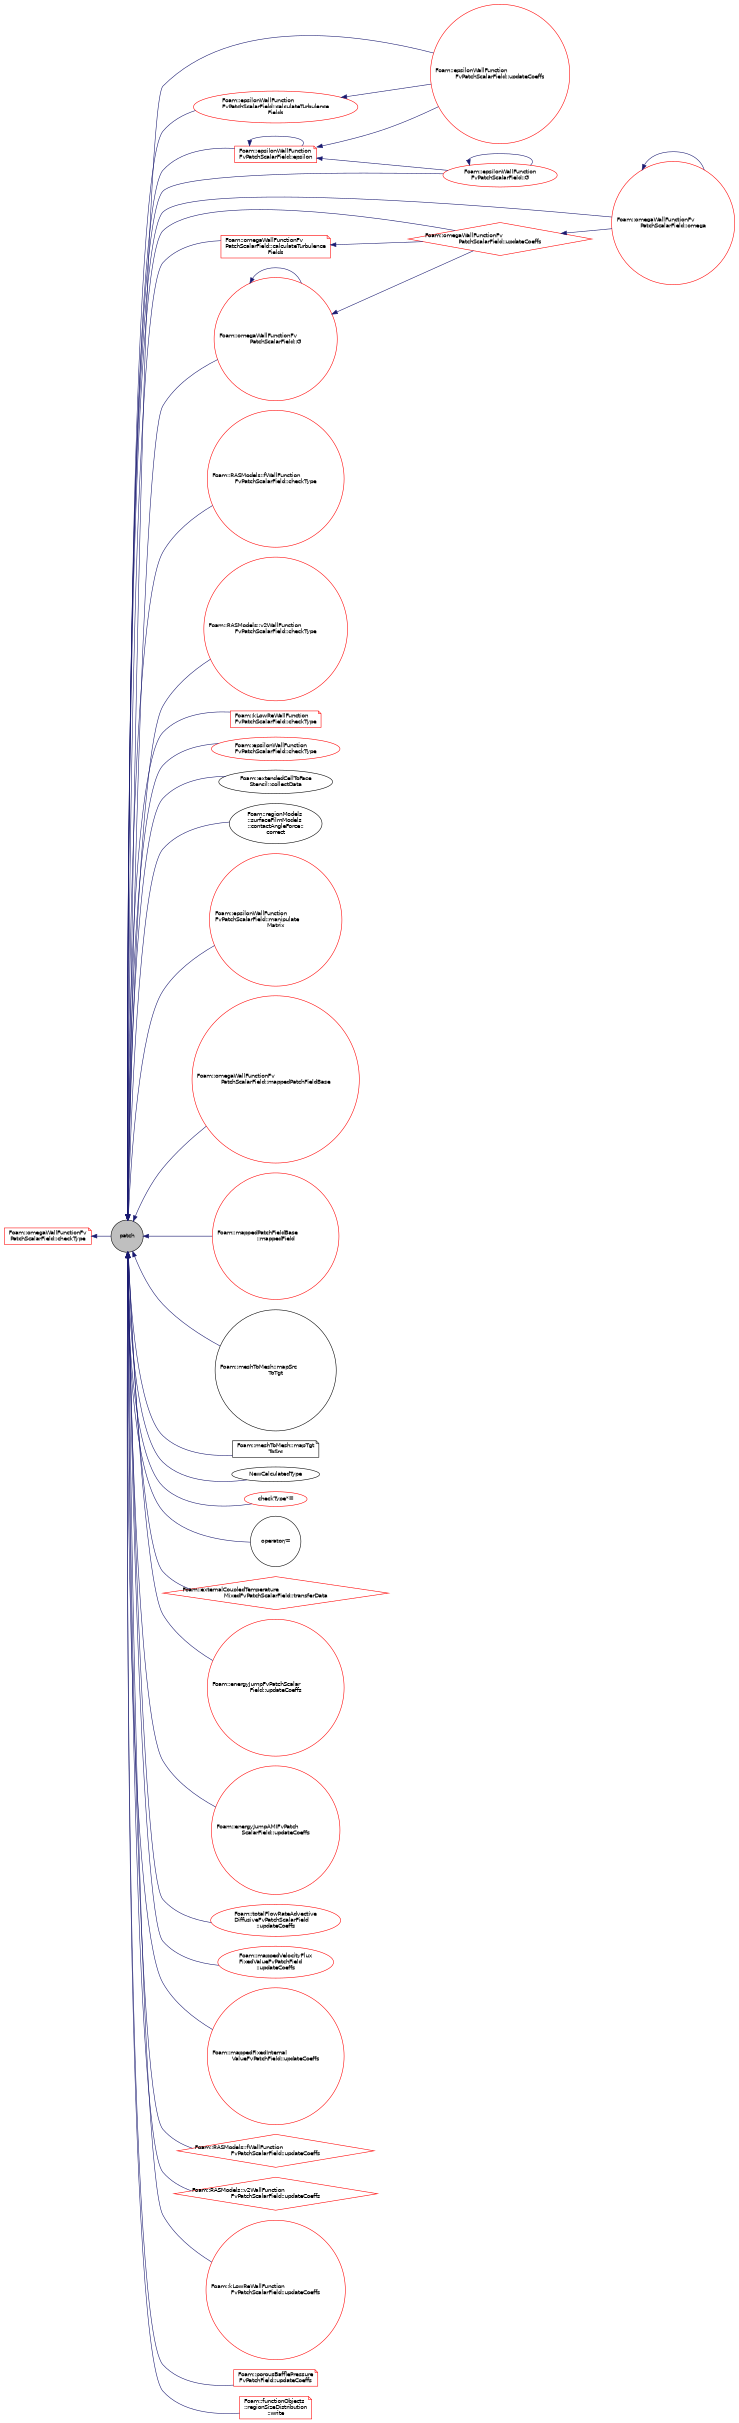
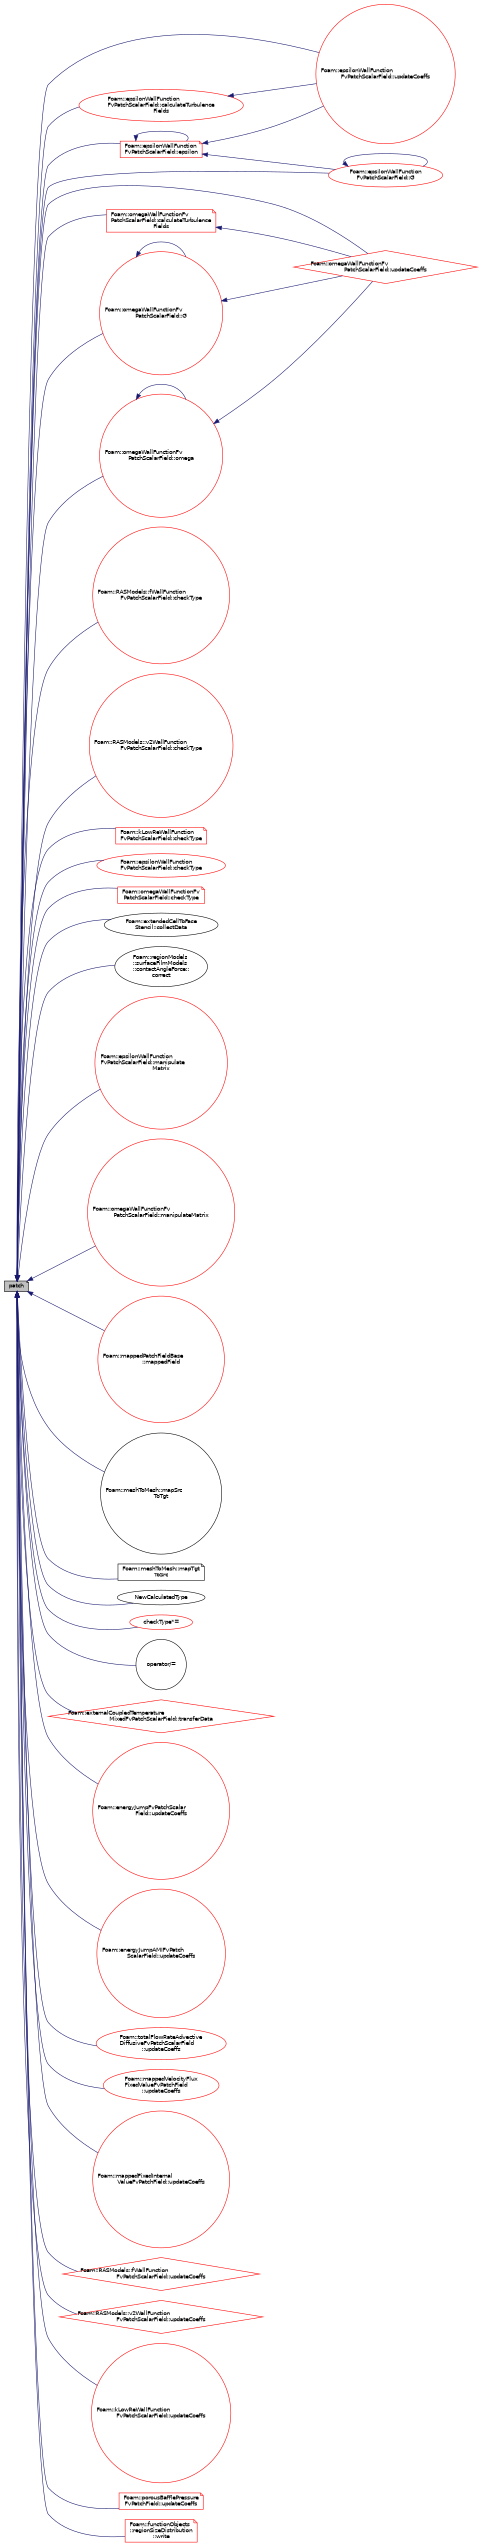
  digraph {
    rankdir=LR
    node [color=red fontname=Helvetica fontsize=10 shape=circle]
    edge [color=midnightblue dir=back fontname=Helvetica fontsize=10 labelfontname=Helvetica labelfontsize=10 style=solid]
-   n1 [color=black fillcolor=grey75 fontcolor=black height=0.2 label=patch style=filled width=0.4]
+   n1 [color=black fillcolor=grey75 fontcolor=black height=0.2 label=patch shape=note style=filled width=0.4]
    n2 [height=0.2 label="Foam::epsilonWallFunction\lFvPatchScalarField::calculateTurbulence\lFields" shape=ellipse width=0.4]
    n3 [height=0.2 label="Foam::epsilonWallFunction\lFvPatchScalarField::updateCoeffs" width=0.4]
    n4 [height=0.2 label="Foam::omegaWallFunctionFv\lPatchScalarField::calculateTurbulence\lFields" shape=note width=0.4]
    n5 [height=0.2 label="Foam::omegaWallFunctionFv\lPatchScalarField::updateCoeffs" shape=diamond width=0.4]
    n6 [height=0.2 label="Foam::RASModels::fWallFunction\lFvPatchScalarField::checkType" width=0.4]
    n7 [height=0.2 label="Foam::RASModels::v2WallFunction\lFvPatchScalarField::checkType" width=0.4]
    n8 [height=0.2 label="Foam::kLowReWallFunction\lFvPatchScalarField::checkType" shape=note width=0.4]
    n9 [height=0.2 label="Foam::epsilonWallFunction\lFvPatchScalarField::checkType" shape=ellipse width=0.4]
    n10 [height=0.2 label="Foam::omegaWallFunctionFv\lPatchScalarField::checkType" shape=note width=0.4]
    n11 [color=black height=0.2 label="Foam::extendedCellToFace\lStencil::collectData" shape=ellipse width=0.4]
    n12 [color=black height=0.2 label="Foam::regionModels\l::surfaceFilmModels\l::contactAngleForce::\lcorrect" shape=ellipse width=0.4]
    n13 [height=0.2 label="Foam::epsilonWallFunction\lFvPatchScalarField::epsilon" shape=note width=0.4]
    n14 [height=0.2 label="Foam::epsilonWallFunction\lFvPatchScalarField::G" shape=ellipse width=0.4]
    n15 [height=0.2 label="Foam::omegaWallFunctionFv\lPatchScalarField::G" width=0.4]
    n16 [height=0.2 label="Foam::epsilonWallFunction\lFvPatchScalarField::manipulate\lMatrix" width=0.4]
-   n17 [height=0.2 label="Foam::omegaWallFunctionFv\lPatchScalarField::mappedPatchFieldBase" width=0.4]
+   n17 [height=0.2 label="Foam::omegaWallFunctionFv\lPatchScalarField::manipulateMatrix" width=0.4]
    n18 [height=0.2 label="Foam::mappedPatchFieldBase\l::mappedField" width=0.4]
    n19 [color=black height=0.2 label="Foam::meshToMesh::mapSrc\lToTgt" width=0.4]
    n20 [color=black height=0.2 label="Foam::meshToMesh::mapTgt\lToSrc" shape=note width=0.4]
    n21 [color=black height=0.2 label=NewCalculatedType shape=ellipse width=0.4]
    n22 [height=0.2 label="Foam::omegaWallFunctionFv\lPatchScalarField::omega" width=0.4]
    n23 [height=0.2 label="checkType*=" shape=ellipse width=0.4]
    n24 [color=black height=0.2 label="operator/=" width=0.4]
    n25 [height=0.2 label="Foam::externalCoupledTemperature\lMixedFvPatchScalarField::transferData" shape=diamond width=0.4]
    n26 [height=0.2 label="Foam::energyJumpFvPatchScalar\lField::updateCoeffs" width=0.4]
    n27 [height=0.2 label="Foam::energyJumpAMIFvPatch\lScalarField::updateCoeffs" width=0.4]
    n28 [height=0.2 label="Foam::totalFlowRateAdvective\lDiffusiveFvPatchScalarField\l::updateCoeffs" shape=ellipse width=0.4]
    n29 [height=0.2 label="Foam::mappedVelocityFlux\lFixedValueFvPatchField\l::updateCoeffs" shape=ellipse width=0.4]
    n30 [height=0.2 label="Foam::mappedFixedInternal\lValueFvPatchField::updateCoeffs" width=0.4]
    n31 [height=0.2 label="Foam::RASModels::fWallFunction\lFvPatchScalarField::updateCoeffs" shape=diamond width=0.4]
    n32 [height=0.2 label="Foam::RASModels::v2WallFunction\lFvPatchScalarField::updateCoeffs" shape=diamond width=0.4]
    n33 [height=0.2 label="Foam::kLowReWallFunction\lFvPatchScalarField::updateCoeffs" width=0.4]
    n34 [height=0.2 label="Foam::porousBafflePressure\lFvPatchField::updateCoeffs" shape=note width=0.4]
    n35 [height=0.2 label="Foam::functionObjects\l::regionSizeDistribution\l::write" shape=note width=0.4]
    n1 -> n2
    n1 -> n3
    n1 -> n4
    n1 -> n5
    n1 -> n6
    n1 -> n7
    n1 -> n8
    n1 -> n9
-   n10 -> n1
+   n1 -> n10
    n1 -> n11
    n1 -> n12
    n1 -> n13
    n1 -> n14
    n1 -> n15
    n1 -> n16
    n1 -> n17
    n1 -> n18
    n1 -> n19
    n1 -> n20
    n1 -> n21
    n1 -> n22
    n1 -> n23
    n1 -> n24
    n1 -> n25
    n1 -> n26
    n1 -> n27
    n1 -> n28
    n1 -> n29
    n1 -> n30
    n1 -> n31
    n1 -> n32
    n1 -> n33
    n1 -> n34
    n1 -> n35
    n2 -> n3
    n4 -> n5
    n13 -> n3
    n13 -> n13
    n13 -> n14
    n14 -> n14
    n15 -> n5
    n15 -> n15
-   n5 -> n22
+   n22 -> n5
    n22 -> n22
  }
